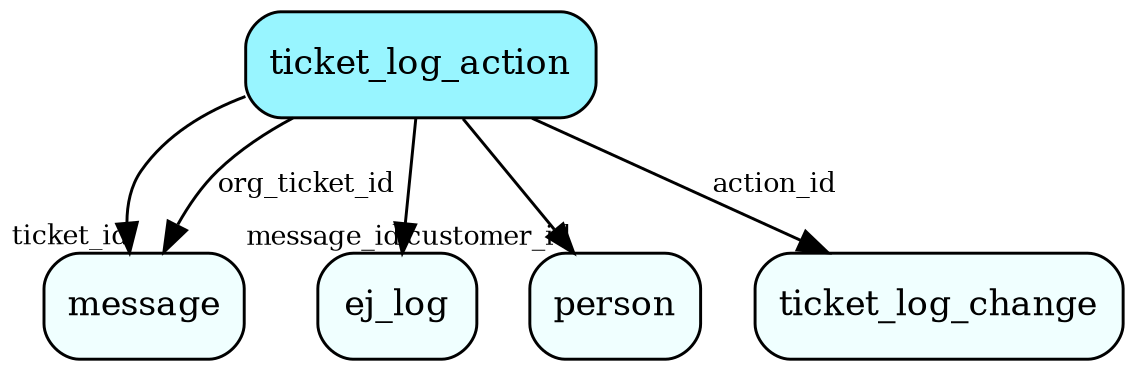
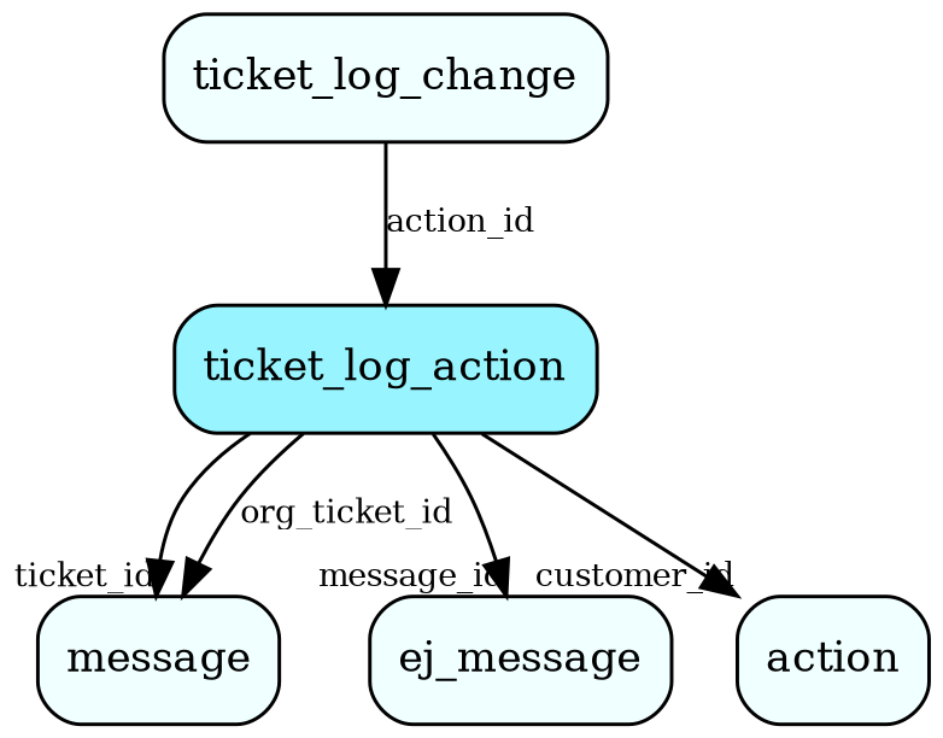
  digraph {
    fontname="DejaVu Serif"
    node [fillcolor=azure1 fontname="DejaVu Serif" fontsize=12 shape=box style="rounded, filled"]
    edge [fontname="DejaVu Serif" fontsize=9]
    ticket_log_action [fillcolor=cadetblue1]
    n2 [label=message]
-   ej_message [label=ej_log]
-   person
+   ej_message
+   person [label=action]
    ticket_log_change
    ticket_log_action -> n2 [headlabel=ticket_id]
    ticket_log_action -> n2 [label=org_ticket_id]
    ticket_log_action -> ej_message [headlabel=message_id]
    ticket_log_action -> person [headlabel=customer_id]
-   ticket_log_action -> ticket_log_change [label=action_id]
+   ticket_log_change -> ticket_log_action [label=action_id]
  }
